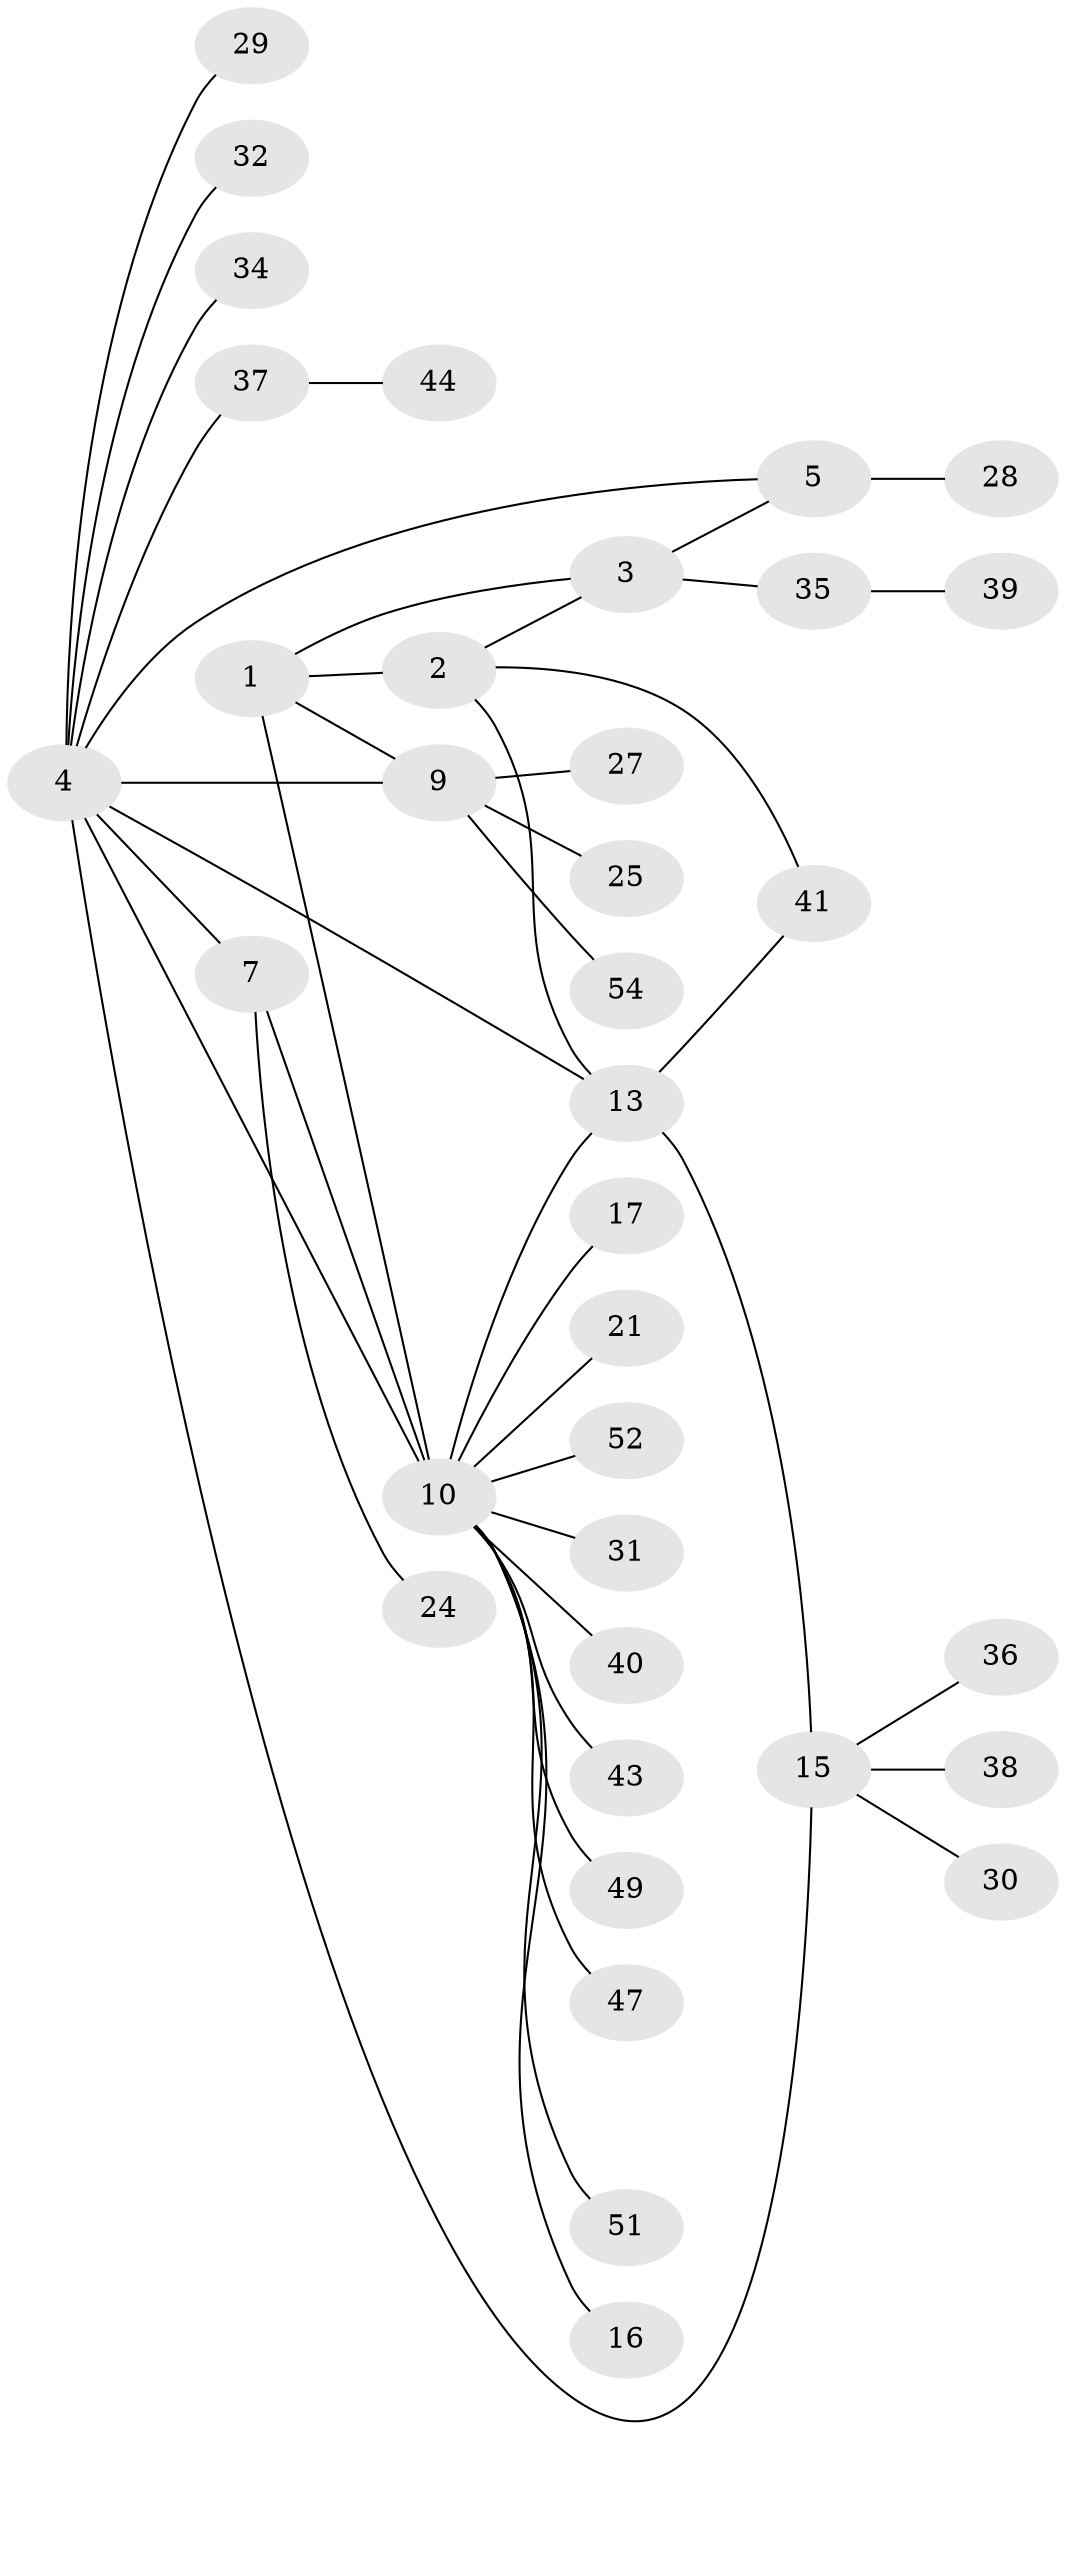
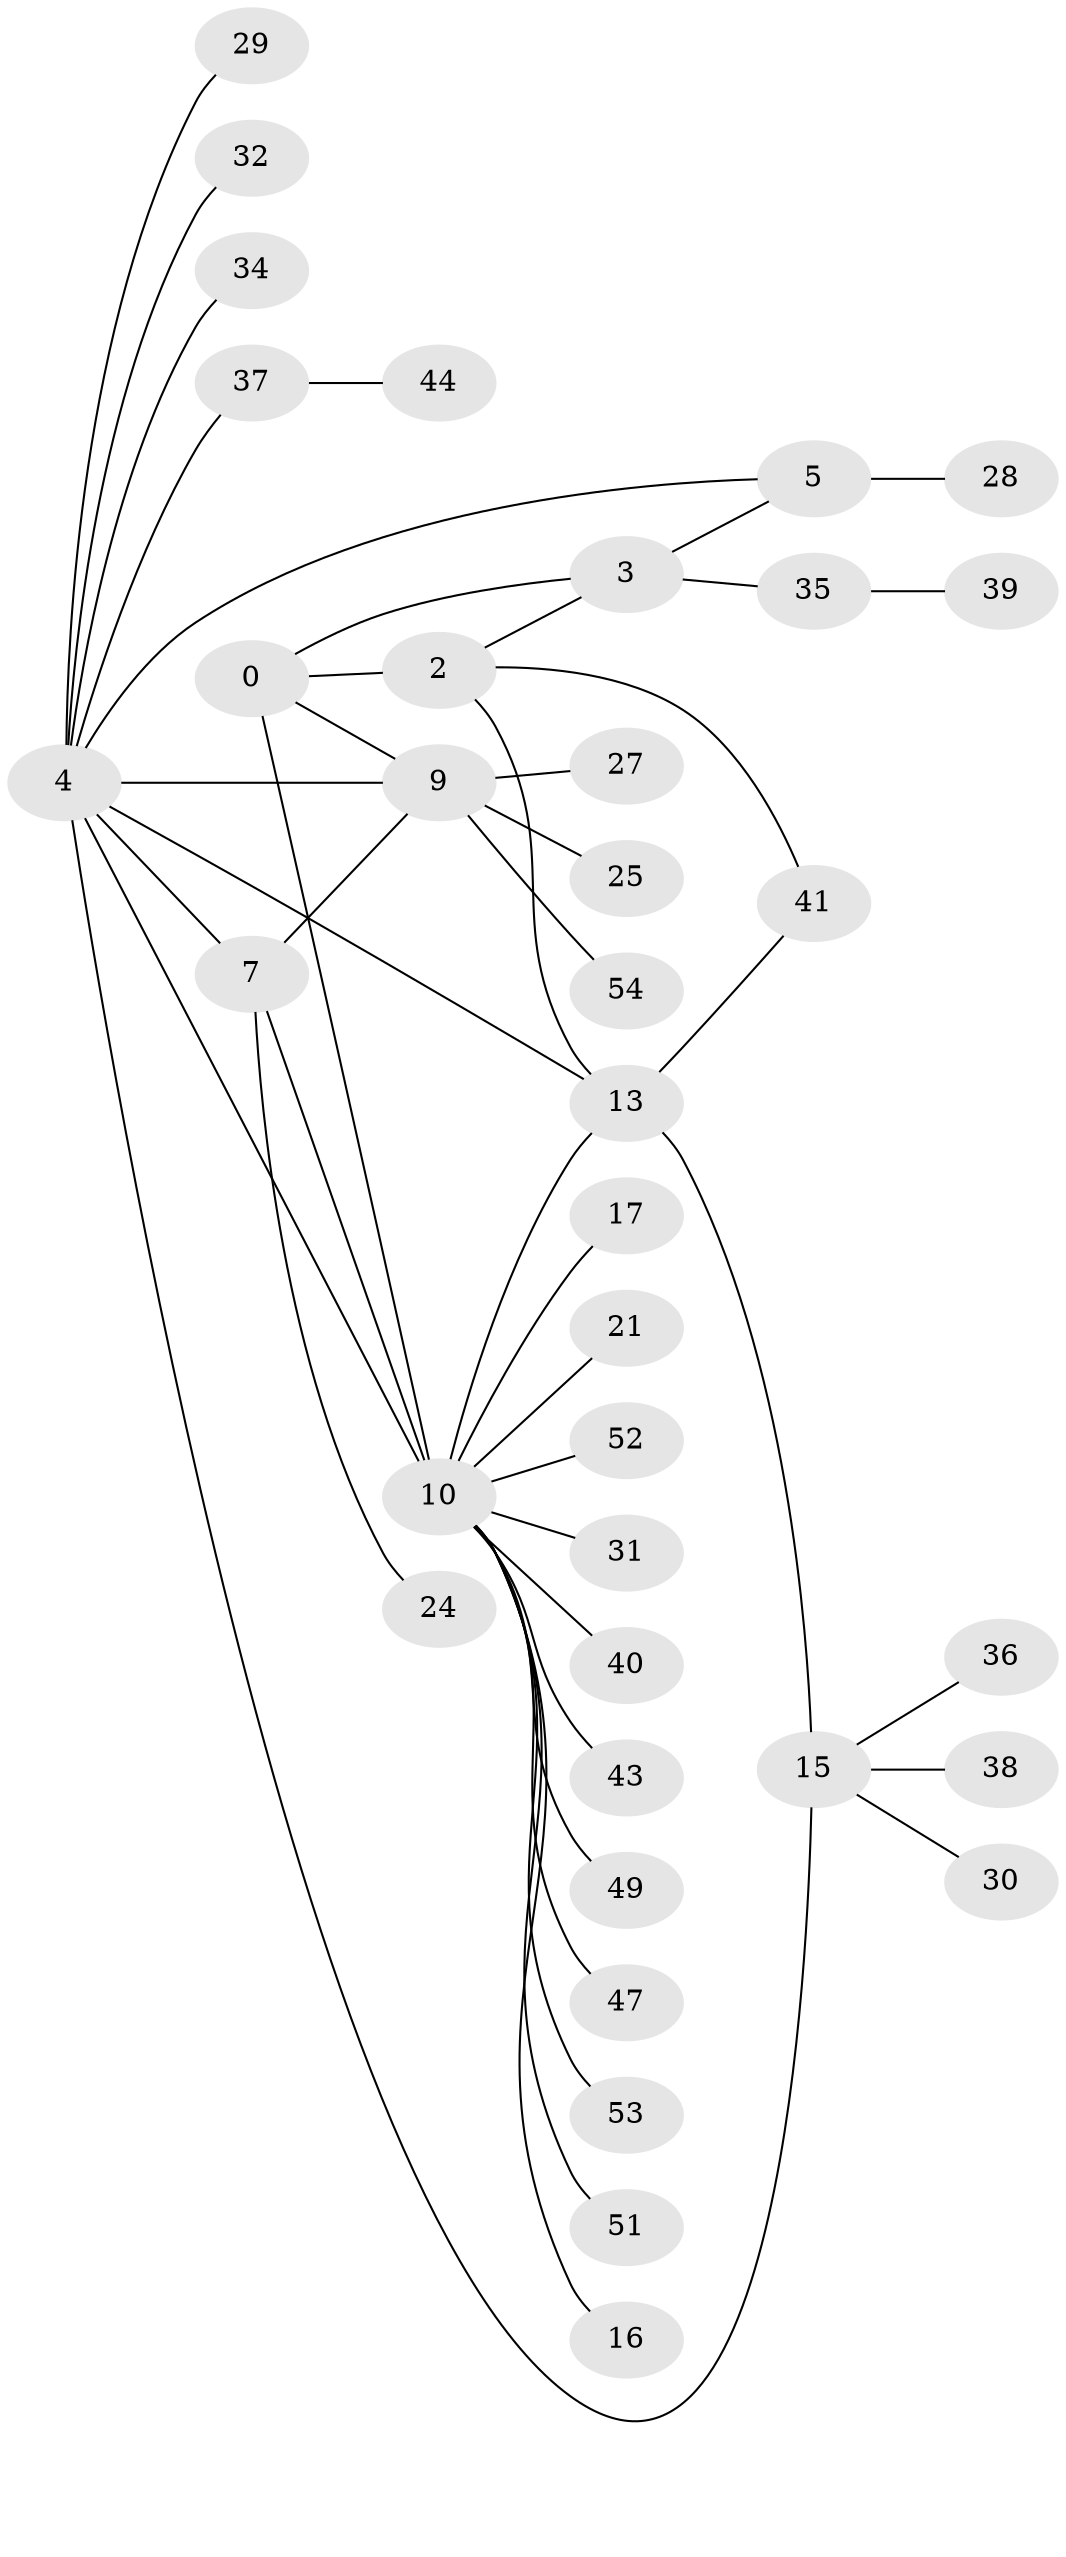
  graph {
    rankdir=LR
    node [color=gray90 style=filled]
-   1
+   1 [label=0]
    2
    3 [super="+49+64+50+58"]
    9 [super="+42+57+56+45"]
    10 [super="+18+12+11"]
    13
    41
    5
    35
    25
    27 [super="+52+65"]
    54
    51
    16
    17
    21
    n17 [label=52]
    31
    40
    43
    n21 [label=49]
    47
+   53
    15 [super="+26+48"]
    28
    39
    4 [super="+6"]
    7 [super="+8"]
    29
    32
    34
    37
    24
    30
    36
    38
    44
    1 -- 2
    1 -- 3
    1 -- 9
    1 -- 10
    2 -- 3
    2 -- 13
    2 -- 41
    3 -- 5
    3 -- 35
    9 -- 25
    9 -- 27
    9 -- 54
    10 -- 13
    10 -- 51
    10 -- 16
    10 -- 17
    10 -- 21
    10 -- n17
    10 -- 31
    10 -- 40
    10 -- 43
    10 -- n21
    10 -- 47
+   10 -- 53
    13 -- 41
    13 -- 15
    5 -- 28
    35 -- 39
    15 -- 30
    15 -- 36
    15 -- 38
    4 -- 9 [weight=2]
    4 -- 10
    4 -- 13
    4 -- 5 [weight=2]
    4 -- 15
    4 -- 7 [weight=2]
    4 -- 29
    4 -- 32
    4 -- 34
    4 -- 37
+   7 -- 9 [weight=2]
    7 -- 10
    7 -- 24
    37 -- 44
  }
